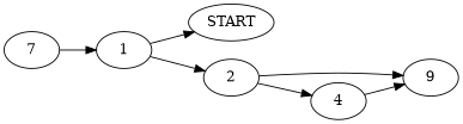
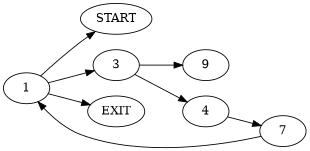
  digraph {
    rankdir=LR
    n1 [label=START]
    1
-   2
+   2 [label=3]
+   n4 [label=EXIT]
    n5 [label=9]
    4
    n7 [label=7]
    1 -> n1
    1 -> 2
+   1 -> n4
    2 -> n5
    2 -> 4
-   4 -> n5
+   4 -> n7
    n7 -> 1
  }
